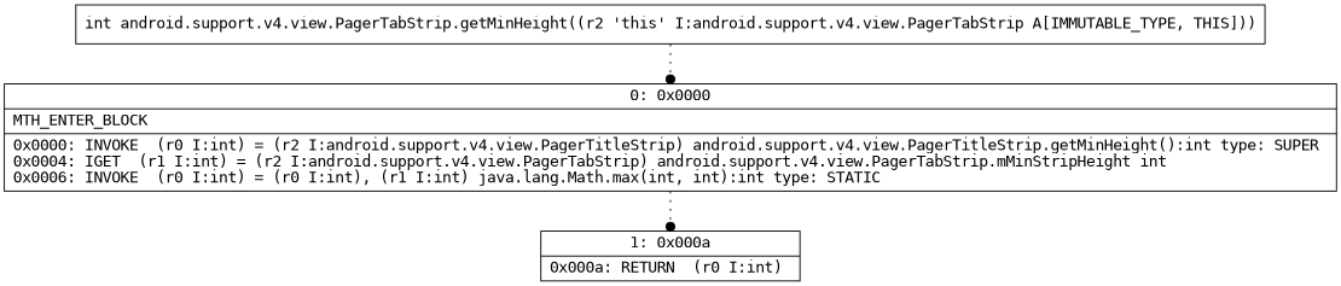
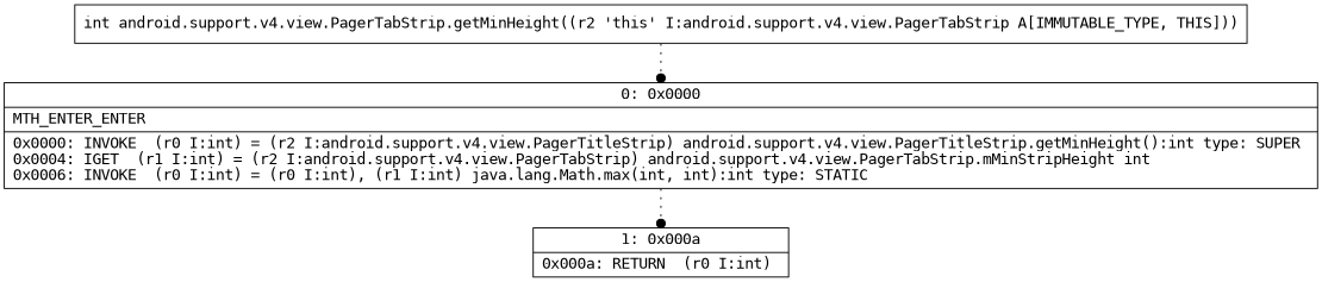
  digraph {
    fontname="DejaVu Sans Mono"
    node [shape=record fontname="DejaVu Sans Mono"]
    edge [style=dotted arrowhead=dot fontname="DejaVu Sans Mono"]
-   n1 [label="{0\:\ 0x0000|MTH_ENTER_BLOCK\l|0x0000: INVOKE  (r0 I:int) = (r2 I:android.support.v4.view.PagerTitleStrip) android.support.v4.view.PagerTitleStrip.getMinHeight():int type: SUPER \l0x0004: IGET  (r1 I:int) = (r2 I:android.support.v4.view.PagerTabStrip) android.support.v4.view.PagerTabStrip.mMinStripHeight int \l0x0006: INVOKE  (r0 I:int) = (r0 I:int), (r1 I:int) java.lang.Math.max(int, int):int type: STATIC \l}"]
+   n1 [label="{0\:\ 0x0000|MTH_ENTER_ENTER\l|0x0000: INVOKE  (r0 I:int) = (r2 I:android.support.v4.view.PagerTitleStrip) android.support.v4.view.PagerTitleStrip.getMinHeight():int type: SUPER \l0x0004: IGET  (r1 I:int) = (r2 I:android.support.v4.view.PagerTabStrip) android.support.v4.view.PagerTabStrip.mMinStripHeight int \l0x0006: INVOKE  (r0 I:int) = (r0 I:int), (r1 I:int) java.lang.Math.max(int, int):int type: STATIC \l}"]
    n2 [label="{1\:\ 0x000a|0x000a: RETURN  (r0 I:int) \l}"]
    n3 [label="{int android.support.v4.view.PagerTabStrip.getMinHeight((r2 'this' I:android.support.v4.view.PagerTabStrip A[IMMUTABLE_TYPE, THIS])) }"]
    n1 -> n2
    n3 -> n1
  }
